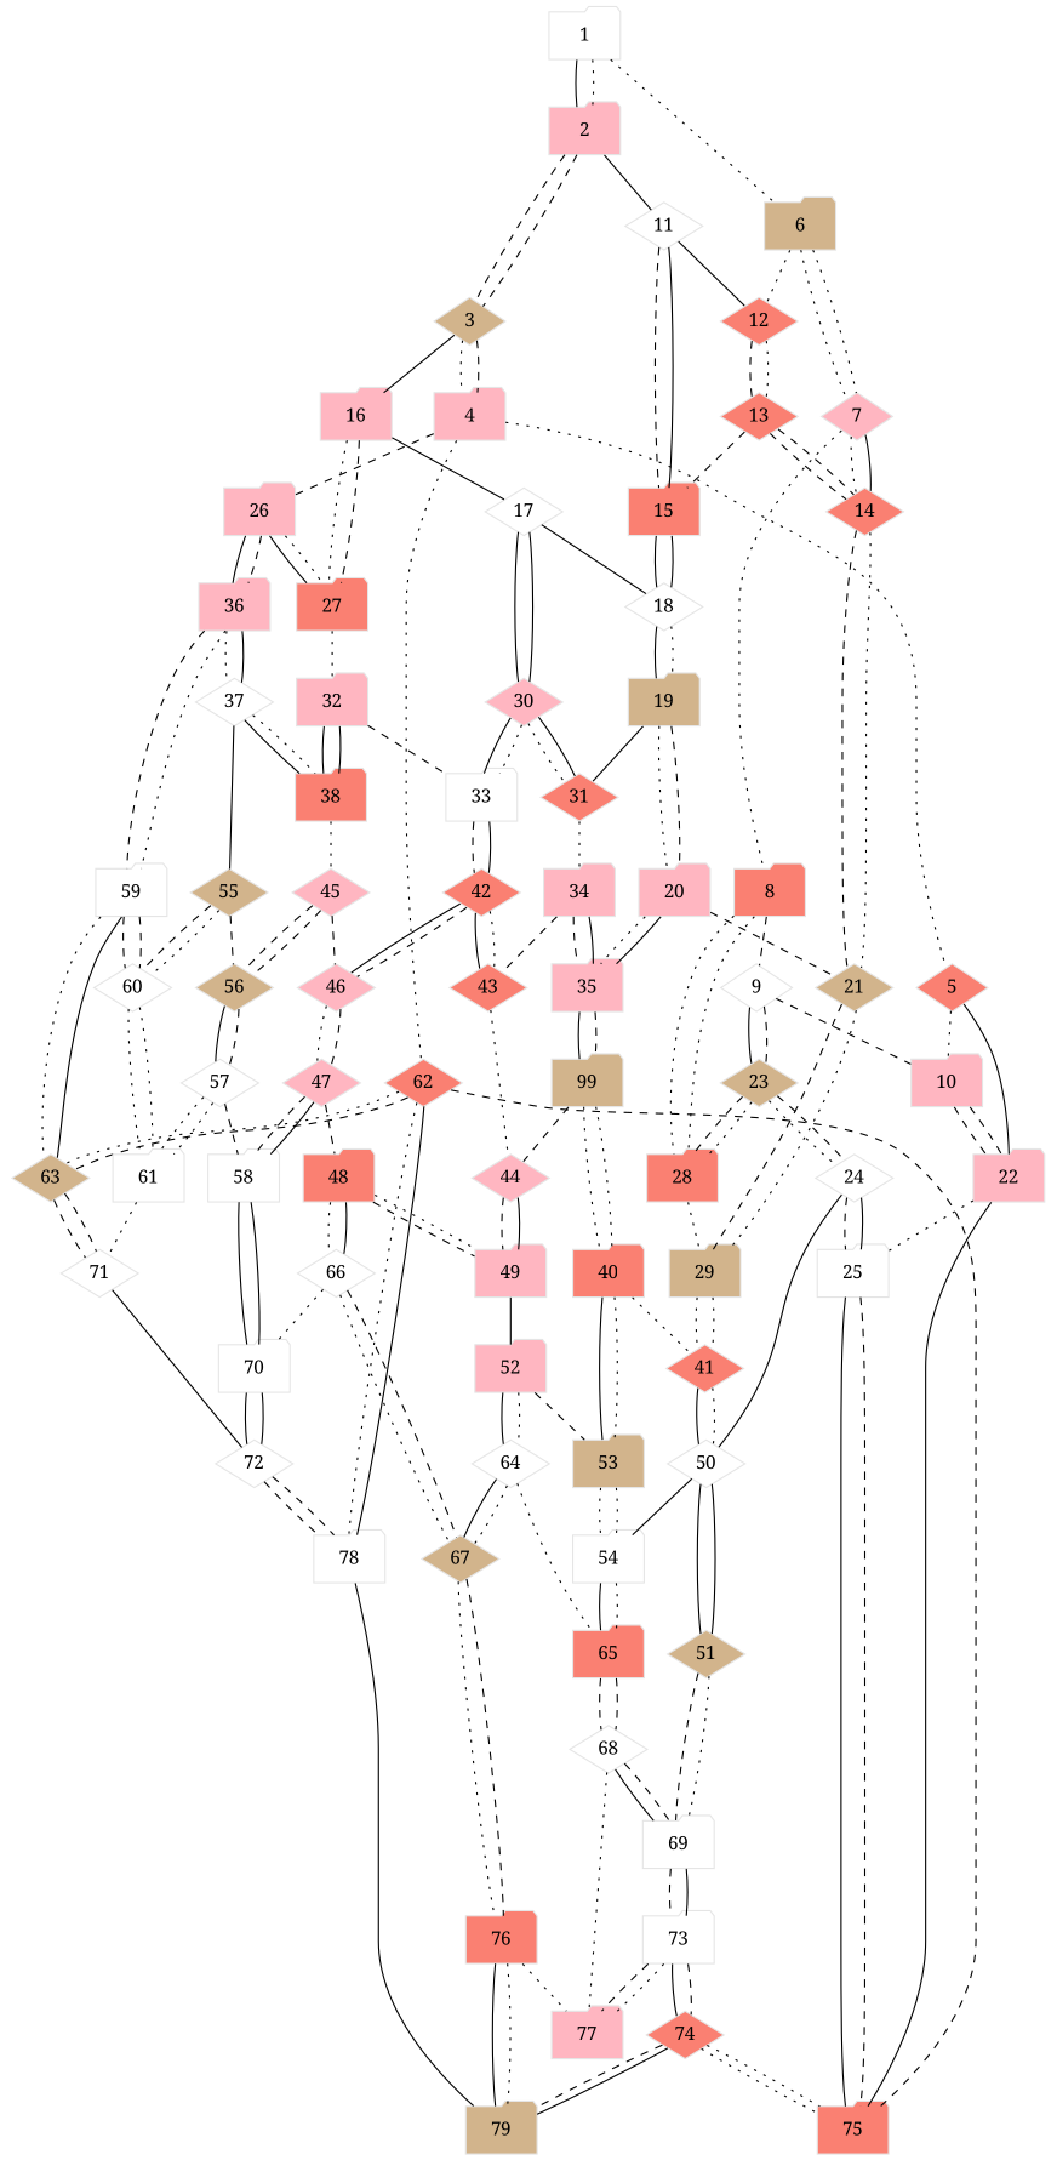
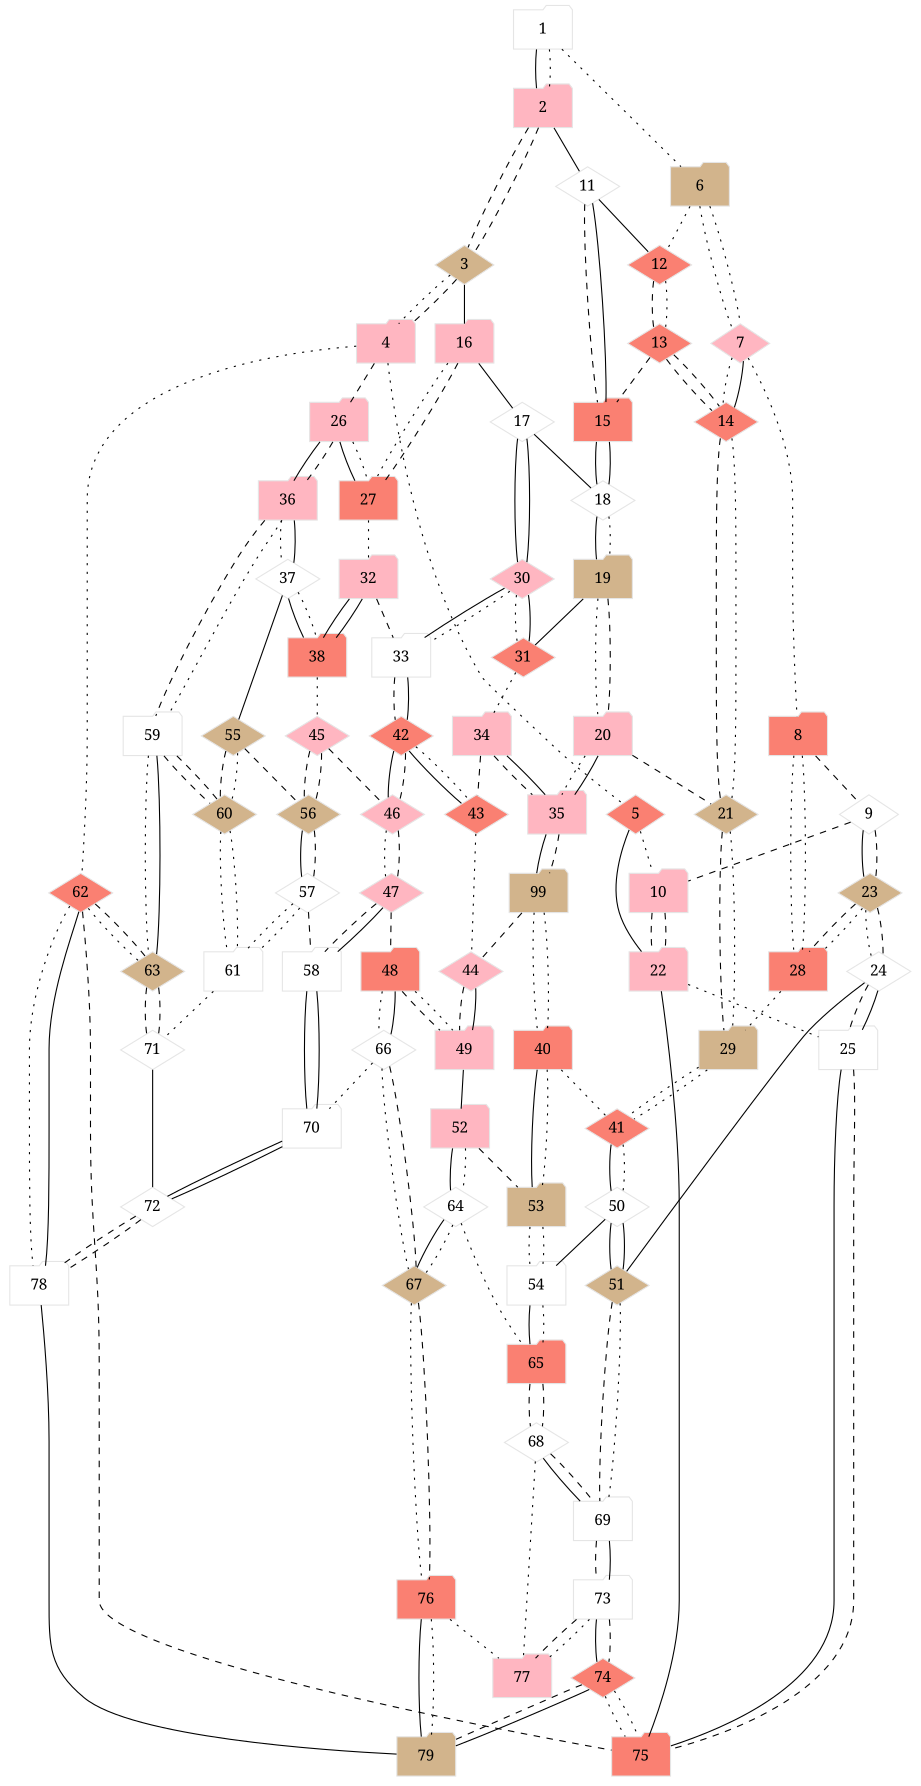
  graph {
    fontname="Noto Serif"
    node [color=gray90 fillcolor=white fontname="Noto Serif" shape=folder style=filled]
    edge [fontname="Noto Serif" style=dotted]
    2 [fillcolor=lightpink]
    1
    6 [fillcolor=tan]
    3 [fillcolor=tan shape=diamond]
    11 [shape=diamond]
    7 [fillcolor=lightpink shape=diamond]
    12 [fillcolor=salmon shape=diamond]
    4 [fillcolor=lightpink]
    16 [fillcolor=lightpink]
    15 [fillcolor=salmon]
    5 [fillcolor=salmon shape=diamond]
    26 [fillcolor=lightpink]
    62 [fillcolor=salmon shape=diamond]
    17 [shape=diamond]
    27 [fillcolor=salmon]
    10 [fillcolor=lightpink]
    22 [fillcolor=lightpink]
    36 [fillcolor=lightpink]
    75 [fillcolor=salmon]
    63 [fillcolor=tan shape=diamond]
    78
    25
    8 [fillcolor=salmon]
    14 [fillcolor=salmon shape=diamond]
    13 [fillcolor=salmon shape=diamond]
    9 [shape=diamond]
    28 [fillcolor=salmon]
    21 [fillcolor=tan shape=diamond]
    23 [fillcolor=tan shape=diamond]
    29 [fillcolor=tan]
    24 [shape=diamond]
    18 [shape=diamond]
    19 [fillcolor=tan]
    30 [fillcolor=lightpink shape=diamond]
    32 [fillcolor=lightpink]
    31 [fillcolor=salmon shape=diamond]
    33
    20 [fillcolor=lightpink]
    35 [fillcolor=lightpink]
    34 [fillcolor=lightpink]
    n41 [fillcolor=tan label=99]
    41 [fillcolor=salmon shape=diamond]
    51 [fillcolor=tan shape=diamond]
    69
    37 [shape=diamond]
    59
    38 [fillcolor=salmon]
    50 [shape=diamond]
    42 [fillcolor=salmon shape=diamond]
    43 [fillcolor=salmon shape=diamond]
    45 [fillcolor=lightpink shape=diamond]
    46 [fillcolor=lightpink shape=diamond]
    44 [fillcolor=lightpink shape=diamond]
    40 [fillcolor=salmon]
    55 [fillcolor=tan shape=diamond]
-   60 [shape=diamond]
+   60 [fillcolor=tan shape=diamond]
    56 [fillcolor=tan shape=diamond]
    53 [fillcolor=tan]
    49 [fillcolor=lightpink]
    54
    47 [fillcolor=lightpink shape=diamond]
    52 [fillcolor=lightpink]
    57 [shape=diamond]
    48 [fillcolor=salmon]
    58
    66 [shape=diamond]
    70
    67 [fillcolor=tan shape=diamond]
    64 [shape=diamond]
    65 [fillcolor=salmon]
    73
    68 [shape=diamond]
    61
    71 [shape=diamond]
    72 [shape=diamond]
    79 [fillcolor=tan]
    76 [fillcolor=salmon]
    77 [fillcolor=lightpink]
    74 [fillcolor=salmon shape=diamond]
    2 -- 3 [style=dashed]
    2 -- 3 [style=dashed]
    2 -- 11 [style=solid]
    1 -- 2 [style=solid]
    1 -- 2
    1 -- 6
    6 -- 7
    6 -- 7
    6 -- 12
    3 -- 4
    3 -- 4 [style=dashed]
    3 -- 16 [style=solid]
    11 -- 12 [style=solid]
    11 -- 15 [style=dashed]
    11 -- 15 [style=solid]
    7 -- 8
    7 -- 14
    7 -- 14 [style=solid]
    12 -- 13 [style=dashed]
    12 -- 13
    4 -- 5
    4 -- 26 [style=dashed]
    4 -- 62
    16 -- 17 [style=solid]
    16 -- 27
    16 -- 27 [style=dashed]
    15 -- 18 [style=solid]
    15 -- 18 [style=solid]
    5 -- 10
    5 -- 22 [style=solid]
    26 -- 27 [style=solid]
    26 -- 27
    26 -- 36 [style=solid]
    26 -- 36 [style=dashed]
    62 -- 75 [style=dashed]
    62 -- 63
    62 -- 63 [style=dashed]
    62 -- 78
    62 -- 78 [style=solid]
    17 -- 18 [style=solid]
    17 -- 30 [style=solid]
    17 -- 30 [style=solid]
    27 -- 32
    10 -- 22 [style=dashed]
    10 -- 22 [style=dashed]
    22 -- 75 [style=solid]
    22 -- 25
    36 -- 37
    36 -- 37 [style=solid]
    36 -- 59 [style=dashed]
    36 -- 59
    63 -- 71 [style=dashed]
    63 -- 71 [style=dashed]
    78 -- 79 [style=solid]
    25 -- 75 [style=solid]
    25 -- 75 [style=dashed]
    8 -- 9 [style=dashed]
    8 -- 28
    8 -- 28
    14 -- 21 [style=dashed]
    14 -- 21
    13 -- 15 [style=dashed]
    13 -- 14 [style=dashed]
    13 -- 14 [style=dashed]
    9 -- 10 [style=dashed]
    9 -- 23 [style=solid]
    9 -- 23 [style=dashed]
    28 -- 29
    21 -- 29 [style=dashed]
    21 -- 29
    23 -- 28 [style=dashed]
    23 -- 28
    23 -- 24
    23 -- 24 [style=dashed]
    29 -- 41
    29 -- 41
    24 -- 25 [style=dashed]
    24 -- 25 [style=solid]
-   24 -- 50 [style=solid]
+   24 -- 51 [style=solid]
    18 -- 19 [style=solid]
    18 -- 19
    19 -- 31 [style=solid]
    19 -- 20
    19 -- 20 [style=dashed]
    30 -- 31
    30 -- 31 [style=solid]
    30 -- 33 [style=solid]
    30 -- 33
    32 -- 33 [style=dashed]
    32 -- 38 [style=solid]
    32 -- 38 [style=solid]
    31 -- 34
    33 -- 42 [style=dashed]
    33 -- 42 [style=solid]
    20 -- 21 [style=dashed]
    20 -- 35
    20 -- 35 [style=solid]
    35 -- n41 [style=solid]
    35 -- n41 [style=dashed]
    34 -- 35 [style=dashed]
    34 -- 35 [style=solid]
    34 -- 43 [style=dashed]
    n41 -- 44 [style=dashed]
    n41 -- 40
    n41 -- 40
    41 -- 50 [style=solid]
    41 -- 50
    51 -- 69 [style=dashed]
    51 -- 69
    69 -- 73 [style=dashed]
    69 -- 73 [style=solid]
    37 -- 38 [style=solid]
    37 -- 38
    37 -- 55 [style=solid]
    59 -- 63
    59 -- 63 [style=solid]
    59 -- 60 [style=dashed]
    59 -- 60 [style=dashed]
    38 -- 45
    50 -- 51 [style=solid]
    50 -- 51 [style=solid]
    50 -- 54 [style=solid]
    42 -- 43 [style=solid]
    42 -- 43
    42 -- 46 [style=solid]
    42 -- 46 [style=dashed]
    43 -- 44
    45 -- 46 [style=dashed]
    45 -- 56 [style=dashed]
    45 -- 56 [style=dashed]
    46 -- 47
    46 -- 47 [style=dashed]
    44 -- 49 [style=dashed]
    44 -- 49 [style=solid]
    40 -- 41
    40 -- 53 [style=solid]
    40 -- 53
    55 -- 60 [style=dashed]
    55 -- 60
    55 -- 56 [style=dashed]
    60 -- 61
    60 -- 61
    56 -- 57 [style=solid]
    56 -- 57 [style=dashed]
    53 -- 54
    53 -- 54
    49 -- 52 [style=solid]
    54 -- 65 [style=solid]
    54 -- 65
    47 -- 48 [style=dashed]
    47 -- 58 [style=dashed]
    47 -- 58 [style=solid]
    52 -- 53 [style=dashed]
    52 -- 64 [style=solid]
    52 -- 64
    57 -- 58 [style=dashed]
    57 -- 61
    57 -- 61
    48 -- 49 [style=dashed]
    48 -- 49
    48 -- 66
    48 -- 66 [style=solid]
    58 -- 70 [style=solid]
    58 -- 70 [style=solid]
    66 -- 70
    66 -- 67
    66 -- 67 [style=dashed]
    70 -- 72 [style=solid]
    70 -- 72 [style=solid]
    67 -- 76
    67 -- 76 [style=dashed]
    64 -- 67 [style=solid]
    64 -- 67
    64 -- 65
    65 -- 68 [style=dashed]
    65 -- 68 [style=dashed]
    73 -- 77 [style=dashed]
    73 -- 77
    73 -- 74 [style=solid]
    73 -- 74 [style=dashed]
    68 -- 69 [style=solid]
    68 -- 69 [style=dashed]
    68 -- 77
    61 -- 71
    71 -- 72 [style=solid]
    72 -- 78 [style=dashed]
    72 -- 78 [style=dashed]
    76 -- 79 [style=solid]
    76 -- 79
    76 -- 77
    74 -- 75
    74 -- 75
    74 -- 79 [style=dashed]
    74 -- 79 [style=solid]
  }
